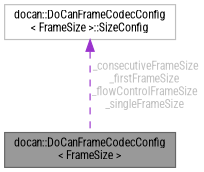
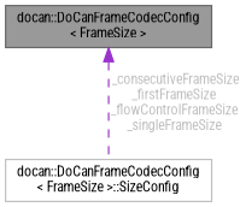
  digraph {
    fontname="Roboto Condensed"
    node [fontname="Roboto Condensed" fontsize=10 shape=box style=filled]
    n1 [color=gray40 fillcolor=grey60 fontcolor=black height=0.2 label="docan::DoCanFrameCodecConfig\l\< FrameSize \>" width=0.4]
    n2 [color=grey75 fillcolor=white height=0.2 label="docan::DoCanFrameCodecConfig\l\< FrameSize \>::SizeConfig" width=0.4]
-   n2 -> n1 [color=darkorchid3 dir=back fontcolor=grey fontname="Roboto Condensed" fontsize=10 label=" _consecutiveFrameSize\n_firstFrameSize\n_flowControlFrameSize\n_singleFrameSize" labelfontname=Helvetica labelfontsize=10 style=dashed]
+   n1 -> n2 [color=darkorchid3 dir=back fontcolor=grey fontname="Roboto Condensed" fontsize=10 label=" _consecutiveFrameSize\n_firstFrameSize\n_flowControlFrameSize\n_singleFrameSize" labelfontname=Helvetica labelfontsize=10 style=dashed]
  }
